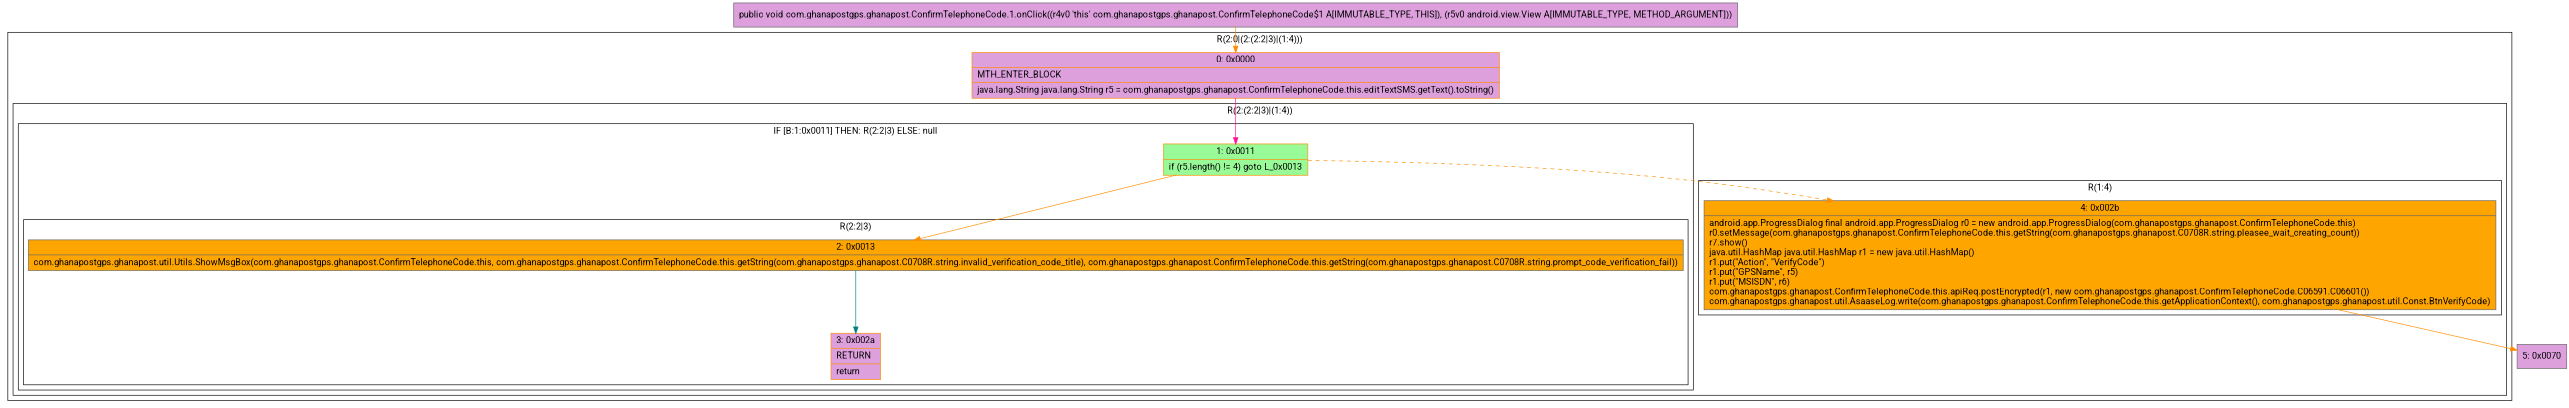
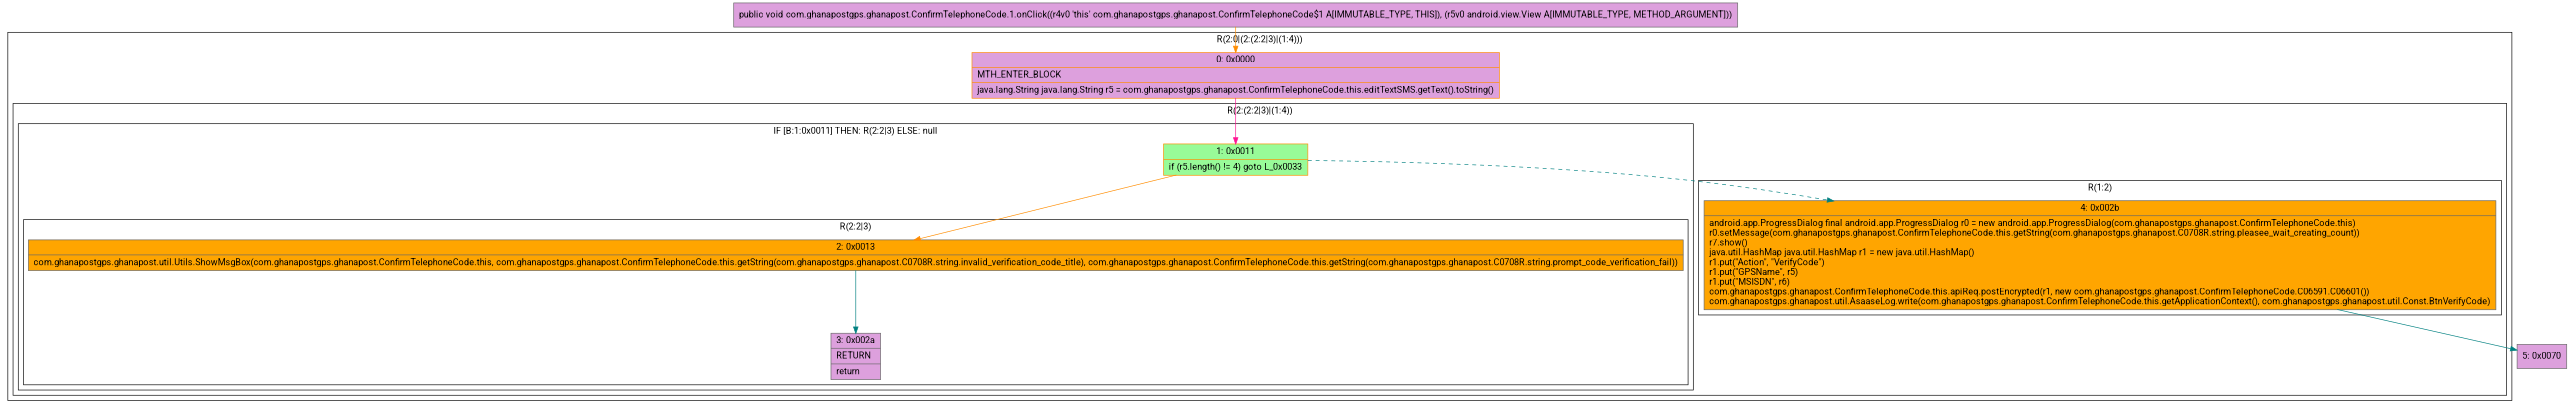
  digraph {
    fontname=Roboto
    node [color=gray40 fillcolor=plum fontname=Roboto shape=record style=filled]
    edge [color=teal fontname=Roboto]
    n1 [fillcolor=orange label="{2\:\ 0x0013|com.ghanapostgps.ghanapost.util.Utils.ShowMsgBox(com.ghanapostgps.ghanapost.ConfirmTelephoneCode.this, com.ghanapostgps.ghanapost.ConfirmTelephoneCode.this.getString(com.ghanapostgps.ghanapost.C0708R.string.invalid_verification_code_title), com.ghanapostgps.ghanapost.ConfirmTelephoneCode.this.getString(com.ghanapostgps.ghanapost.C0708R.string.prompt_code_verification_fail))\l}"]
-   n2 [color=darkorange label="{3\:\ 0x002a|RETURN\l|return\l}"]
-   n3 [color=darkorange fillcolor=palegreen label="{1\:\ 0x0011|if (r5.length() != 4) goto L_0x0013\l}"]
+   n2 [label="{3\:\ 0x002a|RETURN\l|return\l}"]
+   n3 [color=darkorange fillcolor=palegreen label="{1\:\ 0x0011|if (r5.length() != 4) goto L_0x0033\l}"]
    n4 [fillcolor=orange label="{4\:\ 0x002b|android.app.ProgressDialog final android.app.ProgressDialog r0 = new android.app.ProgressDialog(com.ghanapostgps.ghanapost.ConfirmTelephoneCode.this)\lr0.setMessage(com.ghanapostgps.ghanapost.ConfirmTelephoneCode.this.getString(com.ghanapostgps.ghanapost.C0708R.string.pleasee_wait_creating_count))\lr7.show()\ljava.util.HashMap java.util.HashMap r1 = new java.util.HashMap()\lr1.put(\"Action\", \"VerifyCode\")\lr1.put(\"GPSName\", r5)\lr1.put(\"MSISDN\", r6)\lcom.ghanapostgps.ghanapost.ConfirmTelephoneCode.this.apiReq.postEncrypted(r1, new com.ghanapostgps.ghanapost.ConfirmTelephoneCode.C06591.C06601())\lcom.ghanapostgps.ghanapost.util.AsaaseLog.write(com.ghanapostgps.ghanapost.ConfirmTelephoneCode.this.getApplicationContext(), com.ghanapostgps.ghanapost.util.Const.BtnVerifyCode)\l}"]
    n5 [color=darkorange label="{0\:\ 0x0000|MTH_ENTER_BLOCK\l|java.lang.String java.lang.String r5 = com.ghanapostgps.ghanapost.ConfirmTelephoneCode.this.editTextSMS.getText().toString()\l}"]
    n6 [label="{5\:\ 0x0070}"]
    n7 [label="{public void com.ghanapostgps.ghanapost.ConfirmTelephoneCode.1.onClick((r4v0 'this' com.ghanapostgps.ghanapost.ConfirmTelephoneCode$1 A[IMMUTABLE_TYPE, THIS]), (r5v0 android.view.View A[IMMUTABLE_TYPE, METHOD_ARGUMENT])) }"]
    subgraph cluster_1 {
      label="R(2:0|(2:(2:2|3)|(1:4)))"
      n5
      subgraph cluster_2 {
        label="R(2:(2:2|3)|(1:4))"
        subgraph cluster_3 {
          label="IF [B:1:0x0011] THEN: R(2:2|3) ELSE: null"
          n3
          subgraph cluster_4 {
            label="R(2:2|3)"
            n1
            n2
          }
        }
        subgraph cluster_5 {
-         label="R(1:4)"
+         label="R(1:2)"
          n4
        }
      }
    }
    n1 -> n2
    n3 -> n1 [color=darkorange]
-   n3 -> n4 [color=darkorange style=dashed]
-   n4 -> n6 [color=darkorange]
+   n3 -> n4 [style=dashed]
+   n4 -> n6
    n5 -> n3 [color=deeppink]
    n7 -> n5 [color=darkorange]
  }
